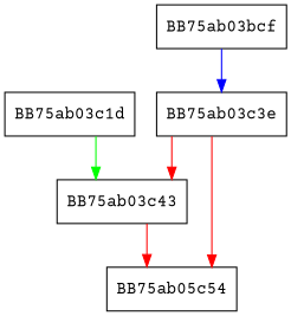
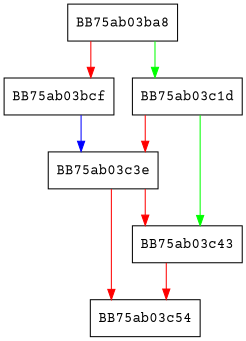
  digraph {
    fontname="Courier Prime"
    splines=ortho
    node [fontname="Courier Prime" shape=box]
    edge [color=red fontname="Courier Prime"]
+   BB75ab03ba8
    BB75ab03c1d
    BB75ab03bcf
    BB75ab03c3e
    BB75ab03c43
-   BB75ab03c54 [label=BB75ab05c54]
+   BB75ab03c54
+   BB75ab03ba8 -> BB75ab03c1d [color=green]
+   BB75ab03ba8 -> BB75ab03bcf
+   BB75ab03c1d -> BB75ab03c3e
    BB75ab03c1d -> BB75ab03c43 [color=green]
    BB75ab03bcf -> BB75ab03c3e [color=blue]
    BB75ab03c3e -> BB75ab03c43
    BB75ab03c3e -> BB75ab03c54
    BB75ab03c43 -> BB75ab03c54
  }
